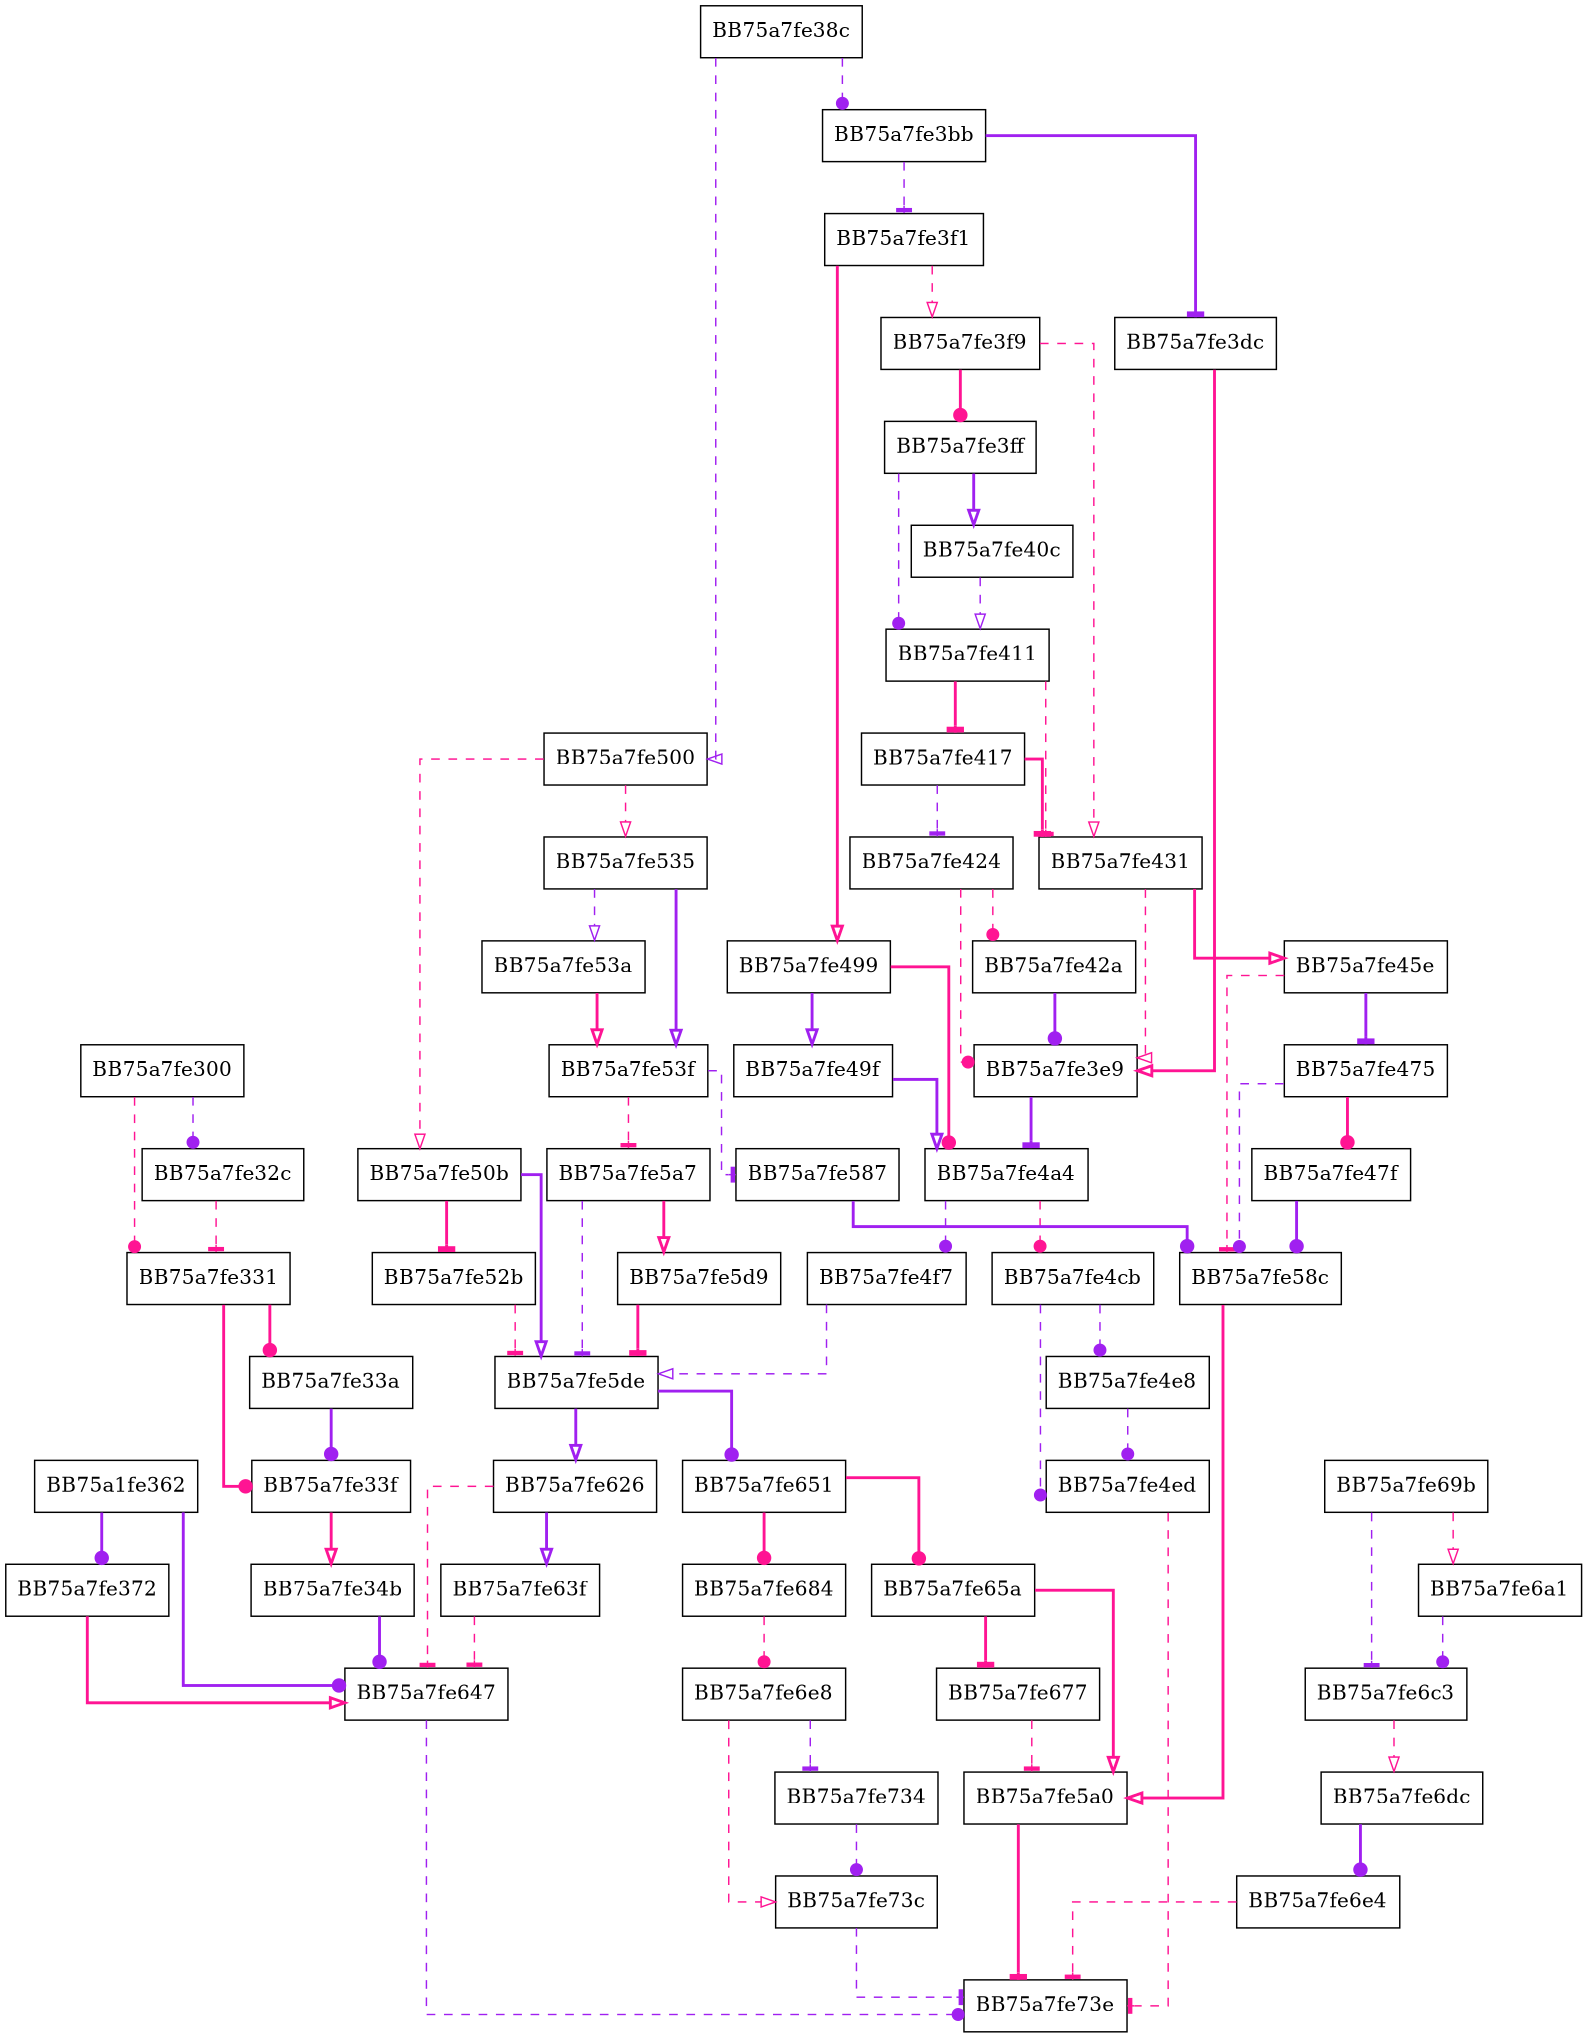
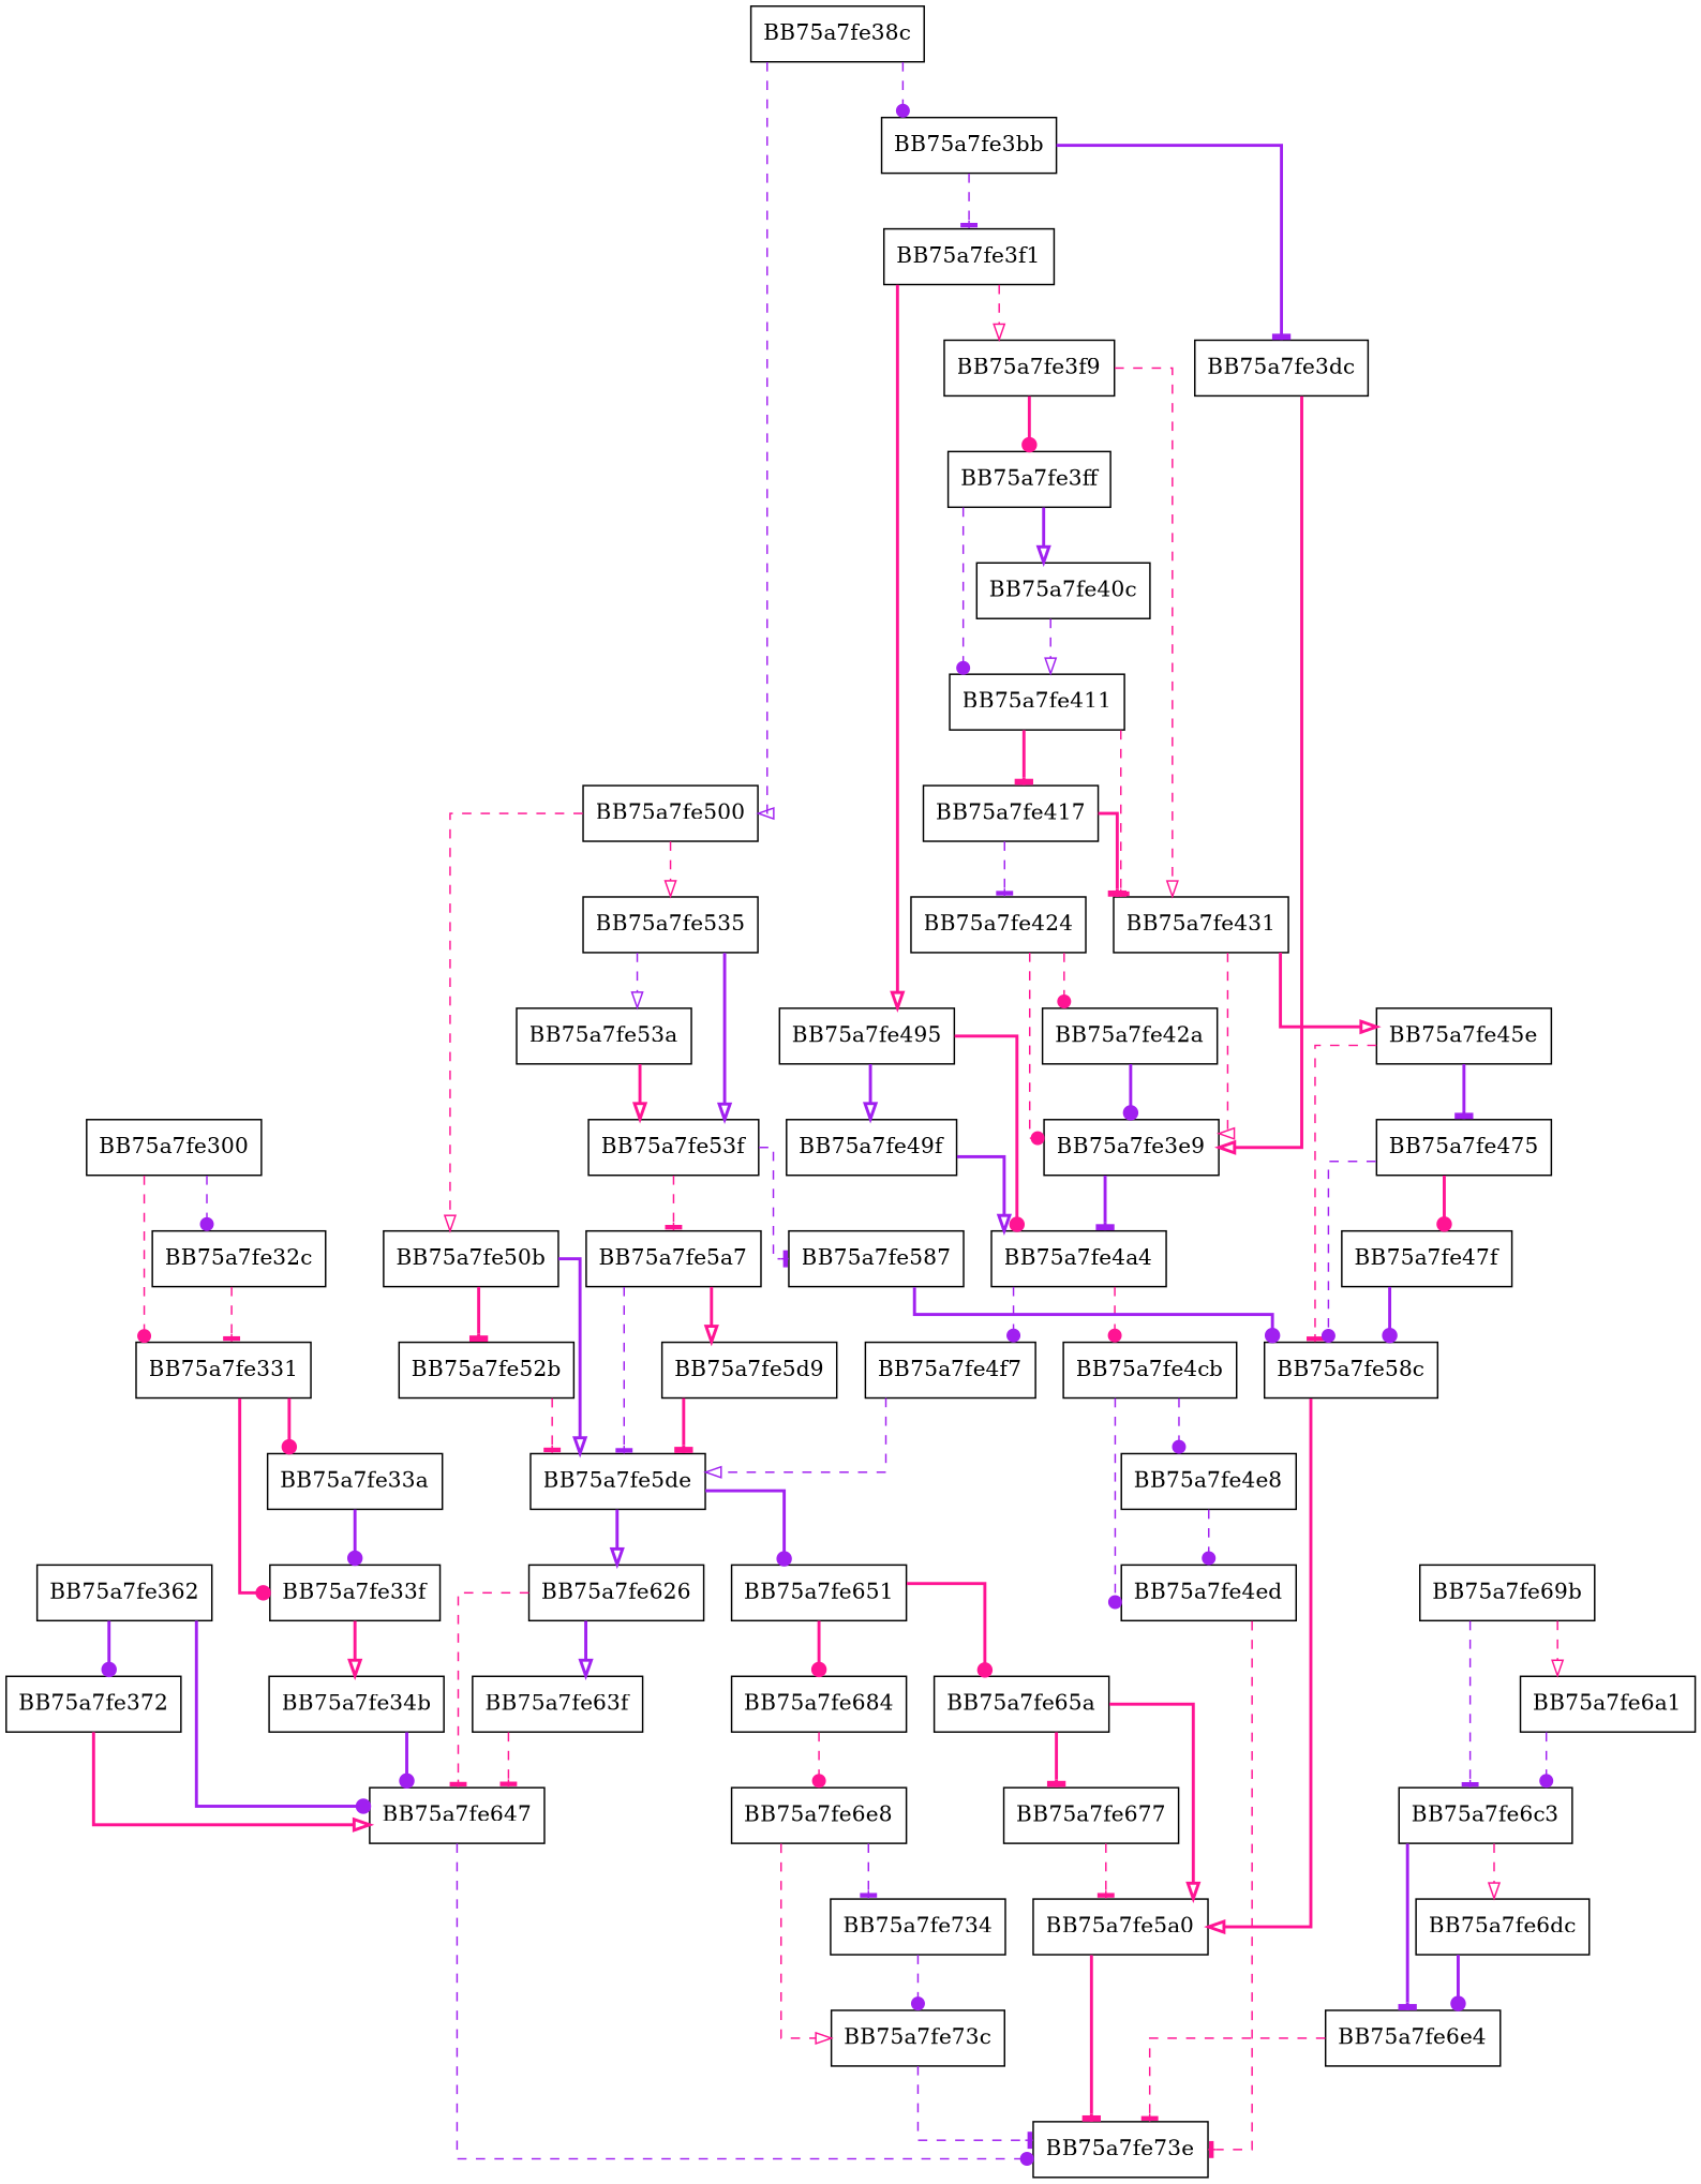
  digraph {
    splines=ortho
    node [shape=box]
    edge [arrowhead=dot color=deeppink style=dashed]
    BB75a7fe300
    BB75a7fe331
    BB75a7fe32c
    BB75a7fe33f
    BB75a7fe33a
    BB75a7fe34b
    BB75a7fe38c
    BB75a7fe500
    BB75a7fe3bb
    BB75a7fe647
    BB75a7fe535
    BB75a7fe50b
    BB75a7fe3f1
    BB75a7fe3dc
    BB75a7fe73e
-   BB75a7fe362 [label=BB75a1fe362]
+   BB75a7fe362
    BB75a7fe372
    BB75a7fe53f
    BB75a7fe53a
    BB75a7fe5de
    BB75a7fe52b
-   BB75a7fe499
+   BB75a7fe499 [label=BB75a7fe495]
    BB75a7fe3f9
    BB75a7fe3e9
    BB75a7fe4a4
    BB75a7fe49f
    BB75a7fe431
    BB75a7fe3ff
    BB75a7fe4f7
    BB75a7fe4cb
    BB75a7fe4ed
    BB75a7fe4e8
    BB75a7fe45e
    BB75a7fe411
    BB75a7fe40c
    BB75a7fe58c
    BB75a7fe475
    BB75a7fe417
    BB75a7fe424
    BB75a7fe42a
    BB75a7fe5a0
    BB75a7fe47f
    BB75a7fe651
    BB75a7fe626
    BB75a7fe684
    BB75a7fe65a
    BB75a7fe63f
    BB75a7fe5a7
    BB75a7fe587
    BB75a7fe5d9
    BB75a7fe6e8
    BB75a7fe677
    BB75a7fe73c
    BB75a7fe734
    BB75a7fe6c3
    BB75a7fe6e4
    BB75a7fe6dc
    BB75a7fe69b
    BB75a7fe6a1
    BB75a7fe300 -> BB75a7fe331
    BB75a7fe300 -> BB75a7fe32c [color=purple]
    BB75a7fe331 -> BB75a7fe33f [style=bold]
    BB75a7fe331 -> BB75a7fe33a [style=bold]
    BB75a7fe32c -> BB75a7fe331 [arrowhead=tee]
    BB75a7fe33f -> BB75a7fe34b [arrowhead=onormal style=bold]
    BB75a7fe33a -> BB75a7fe33f [color=purple style=bold]
    BB75a7fe34b -> BB75a7fe647 [color=purple style=bold]
    BB75a7fe38c -> BB75a7fe500 [arrowhead=onormal color=purple]
    BB75a7fe38c -> BB75a7fe3bb [color=purple]
    BB75a7fe500 -> BB75a7fe535 [arrowhead=onormal]
    BB75a7fe500 -> BB75a7fe50b [arrowhead=onormal]
    BB75a7fe3bb -> BB75a7fe3f1 [arrowhead=tee color=purple]
    BB75a7fe3bb -> BB75a7fe3dc [arrowhead=tee color=purple style=bold]
    BB75a7fe647 -> BB75a7fe73e [color=purple]
    BB75a7fe535 -> BB75a7fe53f [arrowhead=onormal color=purple style=bold]
    BB75a7fe535 -> BB75a7fe53a [arrowhead=onormal color=purple]
    BB75a7fe50b -> BB75a7fe5de [arrowhead=onormal color=purple style=bold]
    BB75a7fe50b -> BB75a7fe52b [arrowhead=tee style=bold]
    BB75a7fe3f1 -> BB75a7fe499 [arrowhead=onormal style=bold]
    BB75a7fe3f1 -> BB75a7fe3f9 [arrowhead=onormal]
    BB75a7fe3dc -> BB75a7fe3e9 [arrowhead=onormal style=bold]
    BB75a7fe362 -> BB75a7fe647 [color=purple style=bold]
    BB75a7fe362 -> BB75a7fe372 [color=purple style=bold]
    BB75a7fe372 -> BB75a7fe647 [arrowhead=onormal style=bold]
    BB75a7fe53f -> BB75a7fe5a7 [arrowhead=tee]
    BB75a7fe53f -> BB75a7fe587 [arrowhead=tee color=purple]
    BB75a7fe53a -> BB75a7fe53f [arrowhead=onormal style=bold]
    BB75a7fe5de -> BB75a7fe651 [color=purple style=bold]
    BB75a7fe5de -> BB75a7fe626 [arrowhead=onormal color=purple style=bold]
    BB75a7fe52b -> BB75a7fe5de [arrowhead=tee]
    BB75a7fe499 -> BB75a7fe4a4 [style=bold]
    BB75a7fe499 -> BB75a7fe49f [arrowhead=onormal color=purple style=bold]
    BB75a7fe3f9 -> BB75a7fe431 [arrowhead=onormal]
    BB75a7fe3f9 -> BB75a7fe3ff [style=bold]
    BB75a7fe3e9 -> BB75a7fe4a4 [arrowhead=tee color=purple style=bold]
    BB75a7fe4a4 -> BB75a7fe4f7 [color=purple]
    BB75a7fe4a4 -> BB75a7fe4cb
    BB75a7fe49f -> BB75a7fe4a4 [arrowhead=onormal color=purple style=bold]
    BB75a7fe431 -> BB75a7fe3e9 [arrowhead=onormal]
    BB75a7fe431 -> BB75a7fe45e [arrowhead=onormal style=bold]
    BB75a7fe3ff -> BB75a7fe411 [color=purple]
    BB75a7fe3ff -> BB75a7fe40c [arrowhead=onormal color=purple style=bold]
    BB75a7fe4f7 -> BB75a7fe5de [arrowhead=onormal color=purple]
    BB75a7fe4cb -> BB75a7fe4ed [color=purple]
    BB75a7fe4cb -> BB75a7fe4e8 [color=purple]
    BB75a7fe4ed -> BB75a7fe73e [arrowhead=tee]
    BB75a7fe4e8 -> BB75a7fe4ed [color=purple]
    BB75a7fe45e -> BB75a7fe58c [arrowhead=tee]
    BB75a7fe45e -> BB75a7fe475 [arrowhead=tee color=purple style=bold]
    BB75a7fe411 -> BB75a7fe431 [arrowhead=tee]
    BB75a7fe411 -> BB75a7fe417 [arrowhead=tee style=bold]
    BB75a7fe40c -> BB75a7fe411 [arrowhead=onormal color=purple]
    BB75a7fe58c -> BB75a7fe5a0 [arrowhead=onormal style=bold]
    BB75a7fe475 -> BB75a7fe58c [color=purple]
    BB75a7fe475 -> BB75a7fe47f [style=bold]
    BB75a7fe417 -> BB75a7fe431 [arrowhead=tee style=bold]
    BB75a7fe417 -> BB75a7fe424 [arrowhead=tee color=purple]
    BB75a7fe424 -> BB75a7fe3e9
    BB75a7fe424 -> BB75a7fe42a
    BB75a7fe42a -> BB75a7fe3e9 [color=purple style=bold]
    BB75a7fe5a0 -> BB75a7fe73e [arrowhead=tee style=bold]
    BB75a7fe47f -> BB75a7fe58c [color=purple style=bold]
    BB75a7fe651 -> BB75a7fe684 [style=bold]
    BB75a7fe651 -> BB75a7fe65a [style=bold]
    BB75a7fe626 -> BB75a7fe647 [arrowhead=tee]
    BB75a7fe626 -> BB75a7fe63f [arrowhead=onormal color=purple style=bold]
    BB75a7fe684 -> BB75a7fe6e8
    BB75a7fe65a -> BB75a7fe5a0 [arrowhead=onormal style=bold]
    BB75a7fe65a -> BB75a7fe677 [arrowhead=tee style=bold]
    BB75a7fe63f -> BB75a7fe647 [arrowhead=tee]
    BB75a7fe5a7 -> BB75a7fe5de [arrowhead=tee color=purple]
    BB75a7fe5a7 -> BB75a7fe5d9 [arrowhead=onormal style=bold]
    BB75a7fe587 -> BB75a7fe58c [color=purple style=bold]
    BB75a7fe5d9 -> BB75a7fe5de [arrowhead=tee style=bold]
    BB75a7fe6e8 -> BB75a7fe73c [arrowhead=onormal]
    BB75a7fe6e8 -> BB75a7fe734 [arrowhead=tee color=purple]
    BB75a7fe677 -> BB75a7fe5a0 [arrowhead=tee]
    BB75a7fe73c -> BB75a7fe73e [arrowhead=tee color=purple]
    BB75a7fe734 -> BB75a7fe73c [color=purple]
+   BB75a7fe6c3 -> BB75a7fe6e4 [arrowhead=tee color=purple style=bold]
    BB75a7fe6c3 -> BB75a7fe6dc [arrowhead=onormal]
    BB75a7fe6e4 -> BB75a7fe73e [arrowhead=tee]
    BB75a7fe6dc -> BB75a7fe6e4 [color=purple style=bold]
    BB75a7fe69b -> BB75a7fe6c3 [arrowhead=tee color=purple]
    BB75a7fe69b -> BB75a7fe6a1 [arrowhead=onormal]
    BB75a7fe6a1 -> BB75a7fe6c3 [color=purple]
  }
